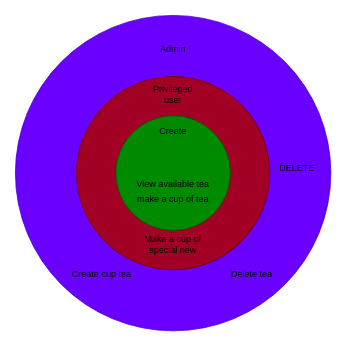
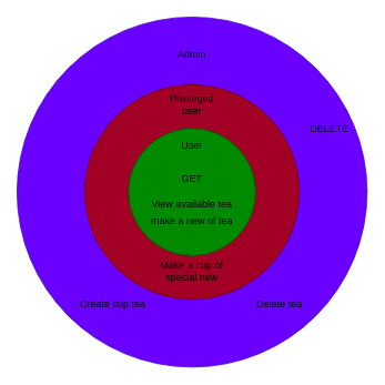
  <mxCell id="0" />
  <mxCell id="1" parent="0" />
  <mxCell id="2" value="Admin" style="ellipse;whiteSpace=wrap;html=1;aspect=fixed;fillColor=#6a00ff;fontColor=#ffffff;strokeColor=#3700CC;" vertex="1" parent="1"><mxGeometry x="20" y="20" width="420" height="420" as="geometry" /></mxCell>
  <mxCell id="3" value="Privileged User" style="ellipse;whiteSpace=wrap;html=1;aspect=fixed;fillColor=#a20025;fontColor=#ffffff;strokeColor=#6F0000;" vertex="1" parent="1"><mxGeometry x="101.25" y="101.25" width="257.5" height="257.5" as="geometry" /></mxCell>
  <mxCell id="4" value="" style="ellipse;whiteSpace=wrap;html=1;aspect=fixed;fillColor=#008a00;fontColor=#ffffff;strokeColor=#005700;" vertex="1" parent="1"><mxGeometry x="153.75" y="153.75" width="152.5" height="152.5" as="geometry" /></mxCell>
  <mxCell id="5" value="&lt;div&gt;View available tea&lt;/div&gt;" style="text;html=1;strokeColor=none;fillColor=none;align=center;verticalAlign=middle;whiteSpace=wrap;rounded=0;" vertex="1" parent="1"><mxGeometry x="175" y="230" width="110" height="30" as="geometry" /></mxCell>
- <mxCell id="6" value="&lt;div&gt;make a cup of tea&lt;br&gt;&lt;/div&gt;" style="text;html=1;strokeColor=none;fillColor=none;align=center;verticalAlign=middle;whiteSpace=wrap;rounded=0;" vertex="1" parent="1"><mxGeometry x="175" y="250" width="110" height="30" as="geometry" /></mxCell>
+ <mxCell id="6" value="&lt;div&gt;make a new of tea&lt;br&gt;&lt;/div&gt;" style="text;html=1;strokeColor=none;fillColor=none;align=center;verticalAlign=middle;whiteSpace=wrap;rounded=0;" vertex="1" parent="1"><mxGeometry x="175" y="250" width="110" height="30" as="geometry" /></mxCell>
+ <mxCell id="7" value="&lt;div&gt;GET&lt;br&gt;&lt;/div&gt;" style="text;html=1;strokeColor=none;fillColor=none;align=center;verticalAlign=middle;whiteSpace=wrap;rounded=0;" vertex="1" parent="1"><mxGeometry x="175" y="200" width="110" height="30" as="geometry" /></mxCell>
  <mxCell id="8" value="&lt;div&gt;Create cup tea&lt;/div&gt;" style="text;html=1;strokeColor=none;fillColor=none;align=center;verticalAlign=middle;whiteSpace=wrap;rounded=0;" vertex="1" parent="1"><mxGeometry x="85" y="350" width="100" height="30" as="geometry" /></mxCell>
  <mxCell id="9" value="Make a cup of special new" style="text;html=1;strokeColor=none;fillColor=none;align=center;verticalAlign=middle;whiteSpace=wrap;rounded=0;" vertex="1" parent="1"><mxGeometry x="175" y="310" width="110" height="30" as="geometry" /></mxCell>
  <mxCell id="10" value="&lt;div&gt;Delete tea&lt;br&gt;&lt;/div&gt;" style="text;html=1;strokeColor=none;fillColor=none;align=center;verticalAlign=middle;whiteSpace=wrap;rounded=0;" vertex="1" parent="1"><mxGeometry x="285" y="350" width="100" height="30" as="geometry" /></mxCell>
- <mxCell id="11" value="DELETE" style="text;html=1;strokeColor=none;fillColor=none;align=center;verticalAlign=middle;whiteSpace=wrap;rounded=0;" vertex="1" parent="1"><mxGeometry x="365" y="208.75" width="60" height="30" as="geometry" /></mxCell>
+ <mxCell id="11" value="DELETE" style="text;html=1;strokeColor=none;fillColor=none;align=center;verticalAlign=middle;whiteSpace=wrap;rounded=0;" vertex="1" parent="1"><mxGeometry x="365" y="138.75" width="60" height="30" as="geometry" /></mxCell>
  <mxCell id="12" value="Admin" style="text;html=1;strokeColor=none;fillColor=none;align=center;verticalAlign=middle;whiteSpace=wrap;rounded=0;" vertex="1" parent="1"><mxGeometry x="200" y="50" width="60" height="30" as="geometry" /></mxCell>
  <mxCell id="13" value="Privileged user" style="text;html=1;strokeColor=none;fillColor=none;align=center;verticalAlign=middle;whiteSpace=wrap;rounded=0;" vertex="1" parent="1"><mxGeometry x="200" y="110" width="60" height="30" as="geometry" /></mxCell>
- <mxCell id="14" value="Create" style="text;html=1;strokeColor=none;fillColor=none;align=center;verticalAlign=middle;whiteSpace=wrap;rounded=0;" vertex="1" parent="1"><mxGeometry x="200" y="160" width="60" height="30" as="geometry" /></mxCell>
+ <mxCell id="14" value="User" style="text;html=1;strokeColor=none;fillColor=none;align=center;verticalAlign=middle;whiteSpace=wrap;rounded=0;" vertex="1" parent="1"><mxGeometry x="200" y="160" width="60" height="30" as="geometry" /></mxCell>
